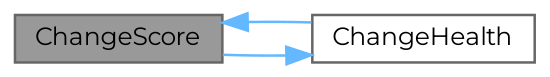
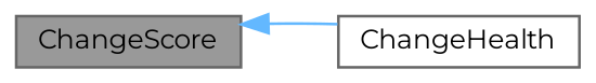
  digraph {
    rankdir=LR
    fontname=Montserrat
    node [fontname=Montserrat fontsize=10 shape=box style=filled]
    edge [color=steelblue1 fontname=Montserrat fontsize=10 labelfontname=Helvetica labelfontsize=10 style=solid]
    n1 [color=gray40 fillcolor=grey60 fontcolor=black height=0.2 label=ChangeScore width=0.4]
    n2 [color=grey40 fillcolor=white height=0.2 label=ChangeHealth width=0.4]
-   n1 -> n2
    n2 -> n1
  }
